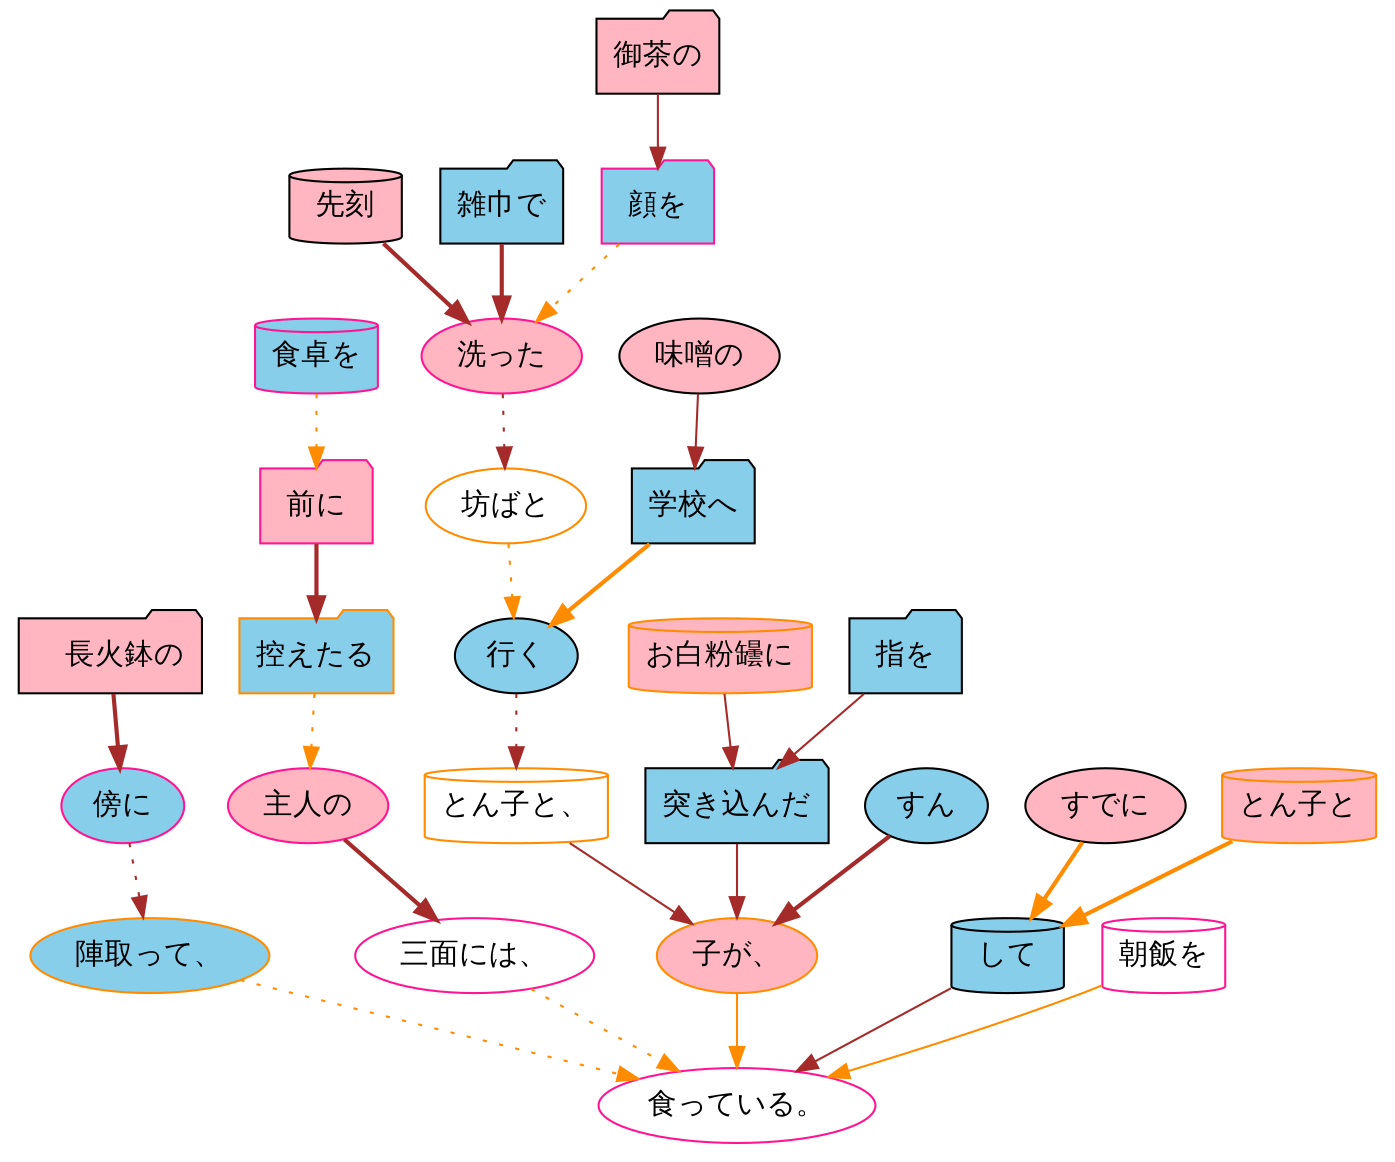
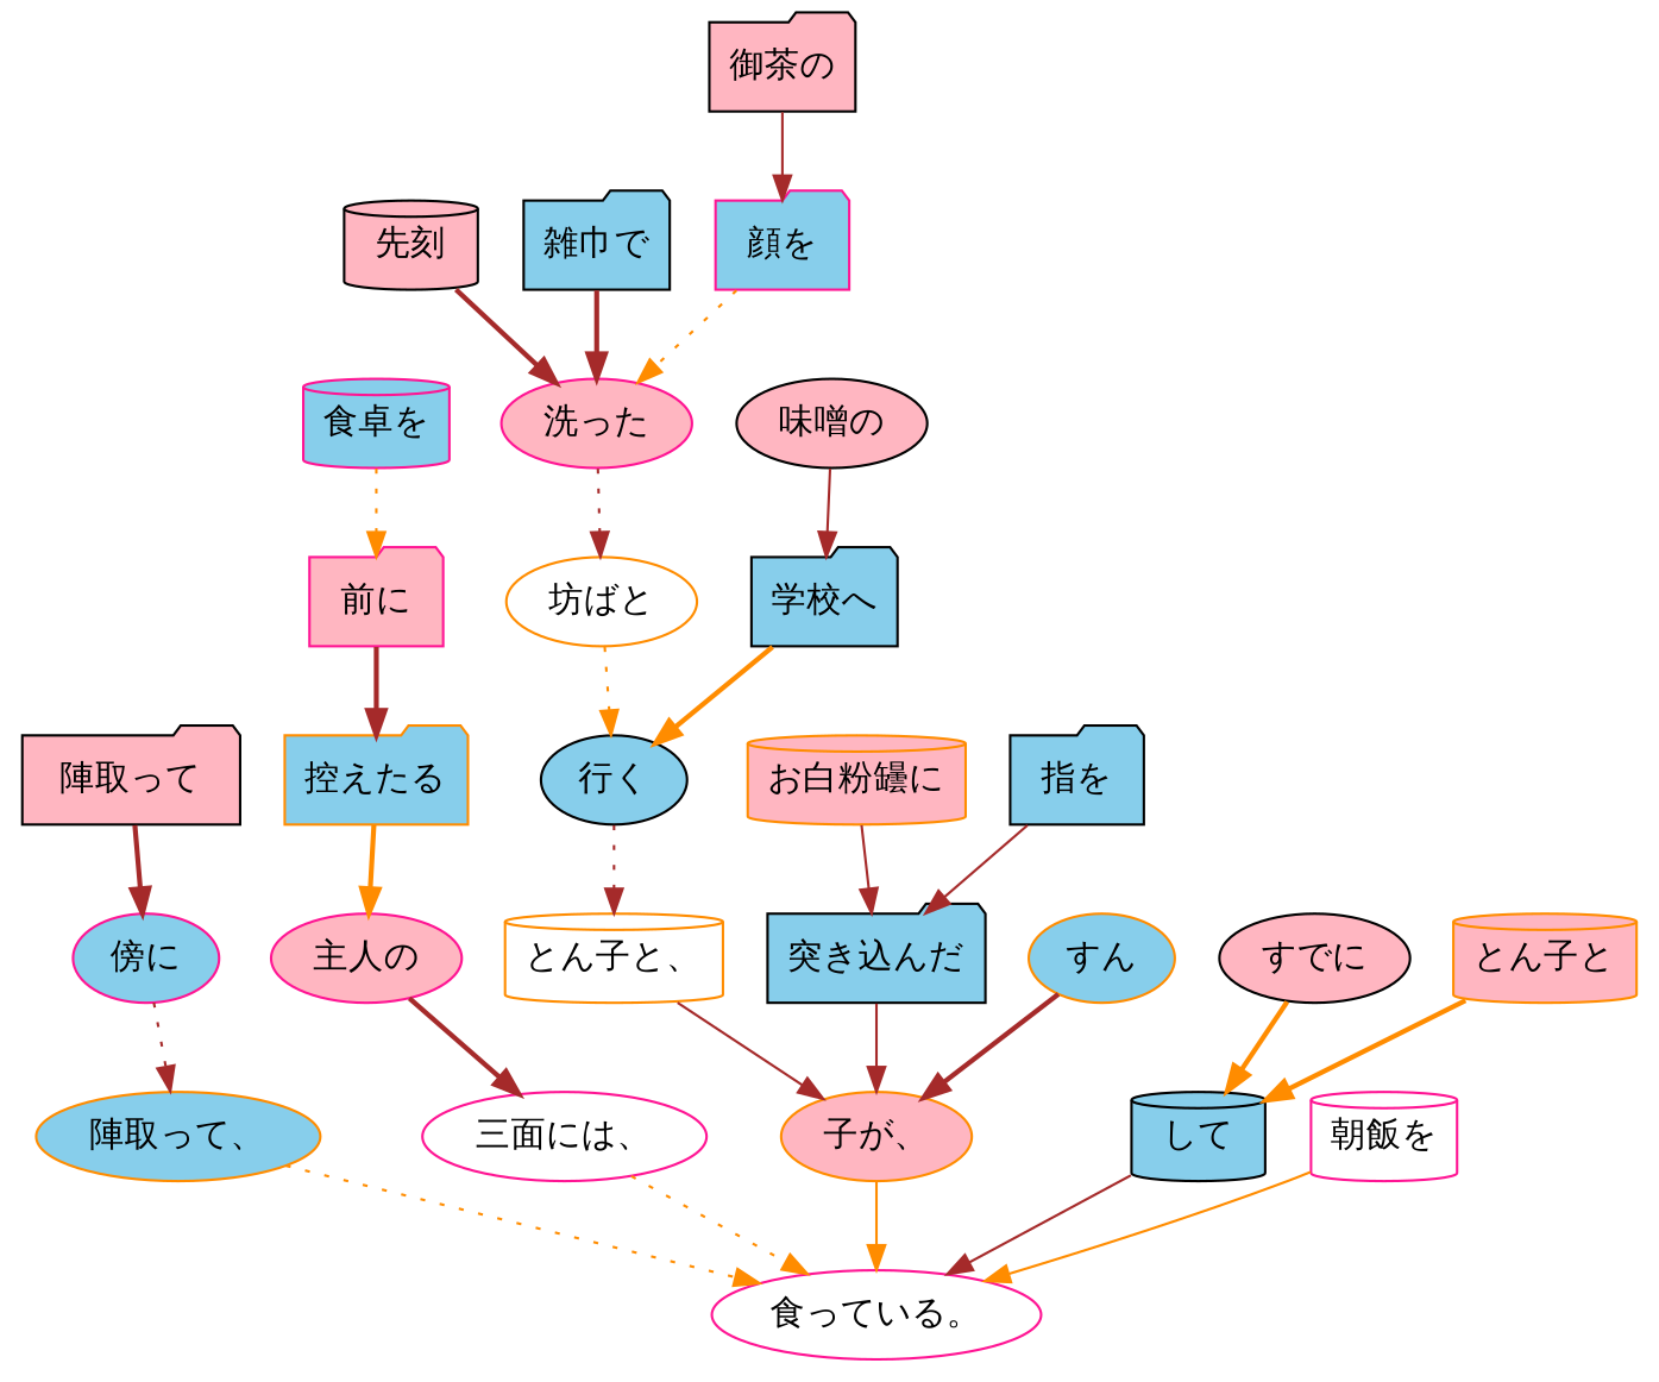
  digraph {
    node [color=black fillcolor=skyblue shape=ellipse style=filled]
    edge [color=brown style=bold]
-   n1 [fillcolor=lightpink label="　長火鉢の" shape=folder]
+   n1 [fillcolor=lightpink label="陣取って" shape=folder]
    n2 [color=deeppink label="傍に"]
    n3 [color=darkorange label="陣取って、"]
    n4 [color=deeppink fillcolor=white label="食っている。"]
    n5 [color=deeppink label="食卓を" shape=cylinder]
    n6 [color=deeppink fillcolor=lightpink label="前に" shape=folder]
    n7 [color=darkorange label="控えたる" shape=folder]
    n8 [color=deeppink fillcolor=lightpink label="主人の"]
    n9 [color=deeppink fillcolor=white label="三面には、"]
    n10 [fillcolor=lightpink label="先刻" shape=cylinder]
    n11 [color=deeppink fillcolor=lightpink label="洗った"]
    n12 [color=darkorange fillcolor=white label="坊ばと"]
    n13 [label="雑巾で" shape=folder]
    n14 [color=deeppink label="顔を" shape=folder]
    n15 [label="行く"]
    n16 [color=darkorange fillcolor=white label="とん子と、" shape=cylinder]
    n17 [fillcolor=lightpink label="御茶の" shape=folder]
    n18 [fillcolor=lightpink label="味噌の"]
    n19 [label="学校へ" shape=folder]
    n20 [color=darkorange fillcolor=lightpink label="子が、"]
    n21 [color=darkorange fillcolor=lightpink label="お白粉罎に" shape=cylinder]
    n22 [label="突き込んだ" shape=folder]
    n23 [label="指を" shape=folder]
-   n24 [label="すん"]
+   n24 [color=darkorange label="すん"]
    n25 [fillcolor=lightpink label="すでに"]
    n26 [label="して" shape=cylinder]
    n27 [color=darkorange fillcolor=lightpink label="とん子と" shape=cylinder]
    n28 [color=deeppink fillcolor=white label="朝飯を" shape=cylinder]
    n1 -> n2
    n2 -> n3 [style=dotted]
    n3 -> n4 [color=darkorange style=dotted]
    n5 -> n6 [color=darkorange style=dotted]
    n6 -> n7
-   n7 -> n8 [color=darkorange style=dotted]
+   n7 -> n8 [color=darkorange]
    n8 -> n9
    n9 -> n4 [color=darkorange style=dotted]
    n10 -> n11
    n11 -> n12 [style=dotted]
    n12 -> n15 [color=darkorange style=dotted]
    n13 -> n11
    n14 -> n11 [color=darkorange style=dotted]
    n15 -> n16 [style=dotted]
    n16 -> n20 [style=solid]
    n17 -> n14 [style=solid]
    n18 -> n19 [style=solid]
    n19 -> n15 [color=darkorange]
    n20 -> n4 [color=darkorange style=solid]
    n21 -> n22 [style=solid]
    n22 -> n20 [style=solid]
    n23 -> n22 [style=solid]
    n24 -> n20
    n25 -> n26 [color=darkorange]
    n26 -> n4 [style=solid]
    n27 -> n26 [color=darkorange]
    n28 -> n4 [color=darkorange style=solid]
  }
